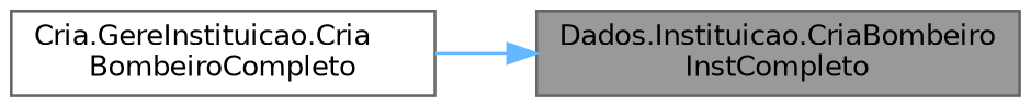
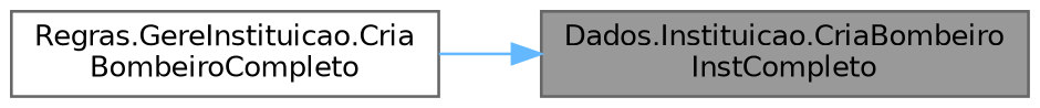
  digraph {
    rankdir=RL
    node [fontname=Helvetica fontsize=10 shape=box style=filled]
    n1 [color=gray40 fillcolor=grey60 fontcolor=black height=0.2 label="Dados.Instituicao.CriaBombeiro\lInstCompleto" width=0.4]
-   n2 [color=grey40 fillcolor=white height=0.2 label="Cria.GereInstituicao.Cria\lBombeiroCompleto" width=0.4]
+   n2 [color=grey40 fillcolor=white height=0.2 label="Regras.GereInstituicao.Cria\lBombeiroCompleto" width=0.4]
    n1 -> n2 [color=steelblue1 dir=back fontname=Helvetica fontsize=10 labelfontname=Helvetica labelfontsize=10 style=solid]
  }
